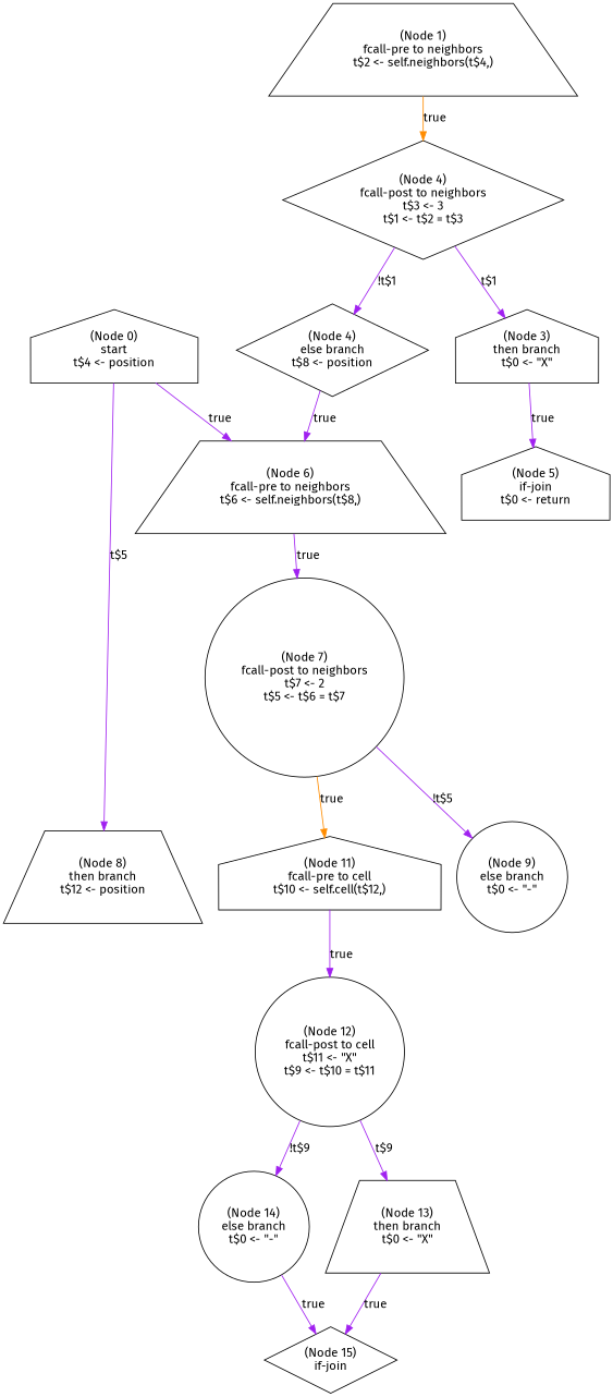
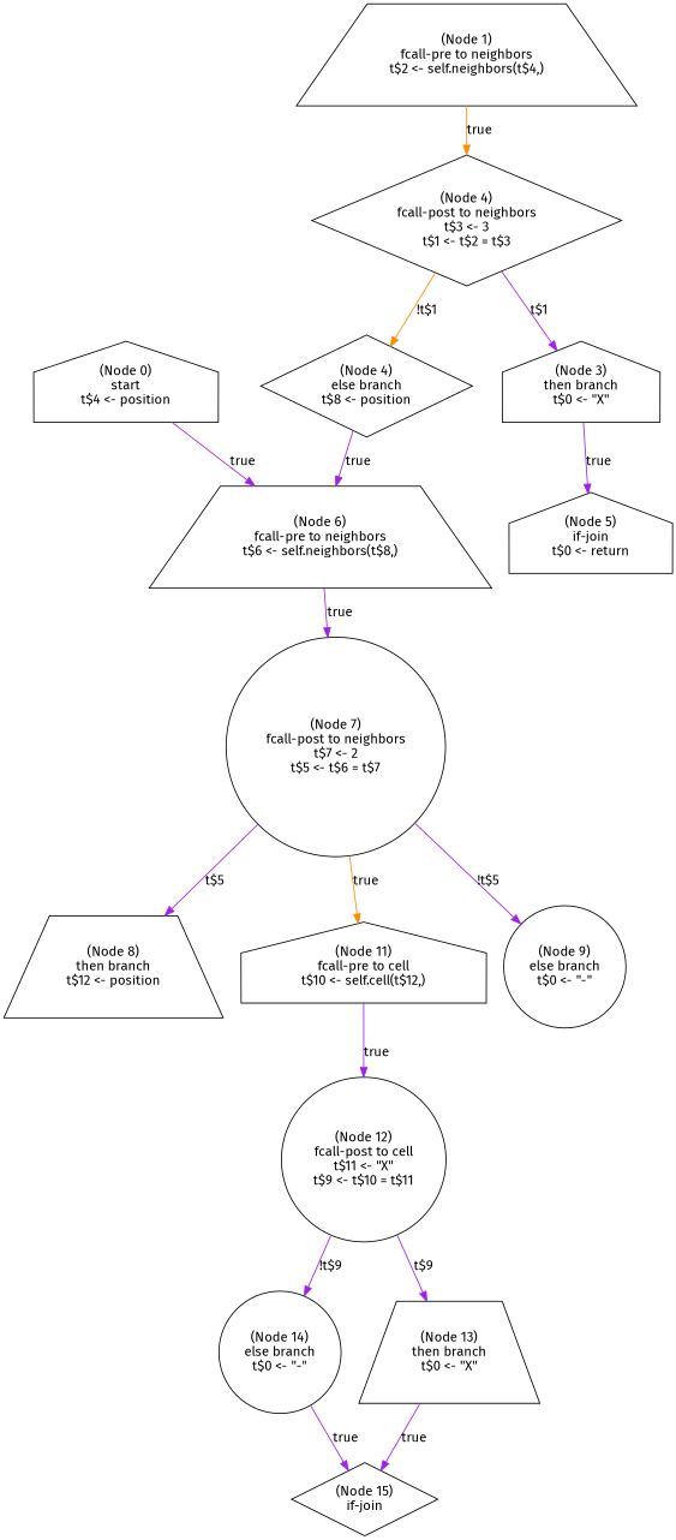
  digraph {
    fontname="Fira Sans"
    node [fontname="Fira Sans" shape=house]
    edge [color=purple fontname="Fira Sans"]
    n1 [label="(Node 0)\nstart\nt$4 <- position\n"]
    n2 [label="(Node 6)\nfcall-pre to neighbors\nt$6 <- self.neighbors(t$8,)\n" shape=trapezium]
    n3 [label="(Node 1)\nfcall-pre to neighbors\nt$2 <- self.neighbors(t$4,)\n" shape=trapezium]
    n4 [label="(Node 4)\nfcall-post to neighbors\nt$3 <- 3\nt$1 <- t$2 = t$3\n" shape=diamond]
    n5 [label="(Node 4)\nelse branch\nt$8 <- position\n" shape=diamond]
    n6 [label="(Node 3)\nthen branch\nt$0 <- \"X\"\n"]
    n7 [label="(Node 5)\nif-join\nt$0 <- return\n"]
    n8 [label="(Node 7)\nfcall-post to neighbors\nt$7 <- 2\nt$5 <- t$6 = t$7\n" shape=circle]
    n9 [label="(Node 9)\nelse branch\nt$0 <- \"-\"\n" shape=circle]
    n10 [label="(Node 8)\nthen branch\nt$12 <- position\n" shape=trapezium]
    n11 [label="(Node 11)\nfcall-pre to cell\nt$10 <- self.cell(t$12,)\n"]
    n12 [label="(Node 12)\nfcall-post to cell\nt$11 <- \"X\"\nt$9 <- t$10 = t$11\n" shape=circle]
    n13 [label="(Node 14)\nelse branch\nt$0 <- \"-\"\n" shape=circle]
    n14 [label="(Node 13)\nthen branch\nt$0 <- \"X\"\n" shape=trapezium]
    n15 [label="(Node 15)\nif-join\n" shape=diamond]
    n1 -> n2 [label=true]
    n2 -> n8 [label=true]
    n3 -> n4 [color=darkorange label=true]
-   n4 -> n5 [label="!t$1"]
+   n4 -> n5 [color=darkorange label="!t$1"]
    n4 -> n6 [label="t$1"]
    n5 -> n2 [label=true]
    n6 -> n7 [label=true]
    n8 -> n9 [label="!t$5"]
-   n1 -> n10 [label="t$5"]
+   n8 -> n10 [label="t$5"]
    n8 -> n11 [color=darkorange label=true]
    n11 -> n12 [label=true]
    n12 -> n13 [label="!t$9"]
    n12 -> n14 [label="t$9"]
    n13 -> n15 [label=true]
    n14 -> n15 [label=true]
  }
